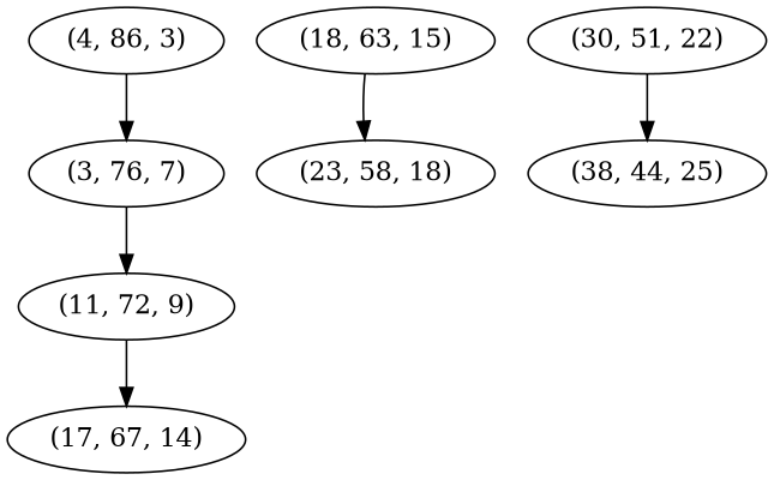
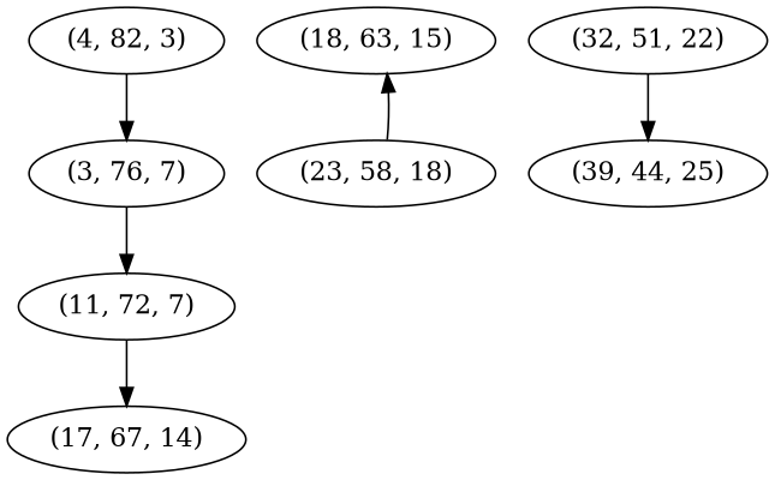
  digraph {
    n1 [label="(3, 76, 7)"]
-   "(4, 82, 3)" [label="(4, 86, 3)"]
-   "(11, 72, 9)"
+   "(4, 82, 3)"
+   "(11, 72, 9)" [label="(11, 72, 7)"]
    "(17, 67, 14)"
    "(18, 63, 15)"
    "(23, 58, 18)"
-   "(32, 51, 22)" [label="(30, 51, 22)"]
-   "(39, 44, 25)" [label="(38, 44, 25)"]
+   "(32, 51, 22)"
+   "(39, 44, 25)"
    n1 -> "(11, 72, 9)"
    "(4, 82, 3)" -> n1
    "(11, 72, 9)" -> "(17, 67, 14)"
-   "(18, 63, 15)" -> "(23, 58, 18)"
+   "(23, 58, 18)" -> "(18, 63, 15)"
    "(32, 51, 22)" -> "(39, 44, 25)"
  }
